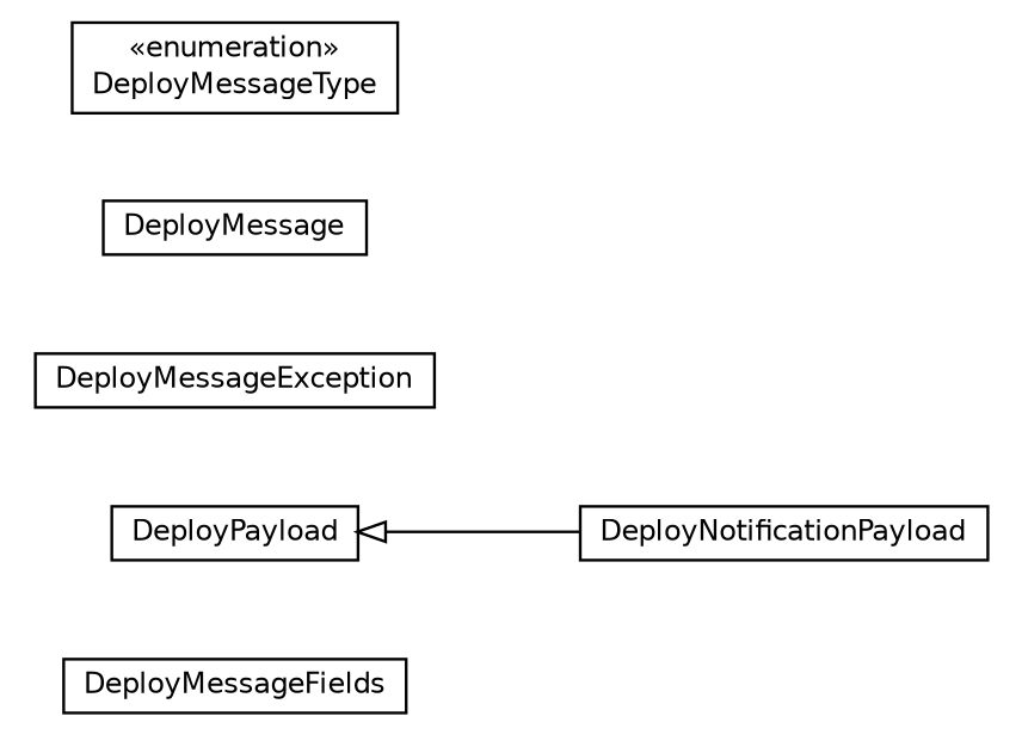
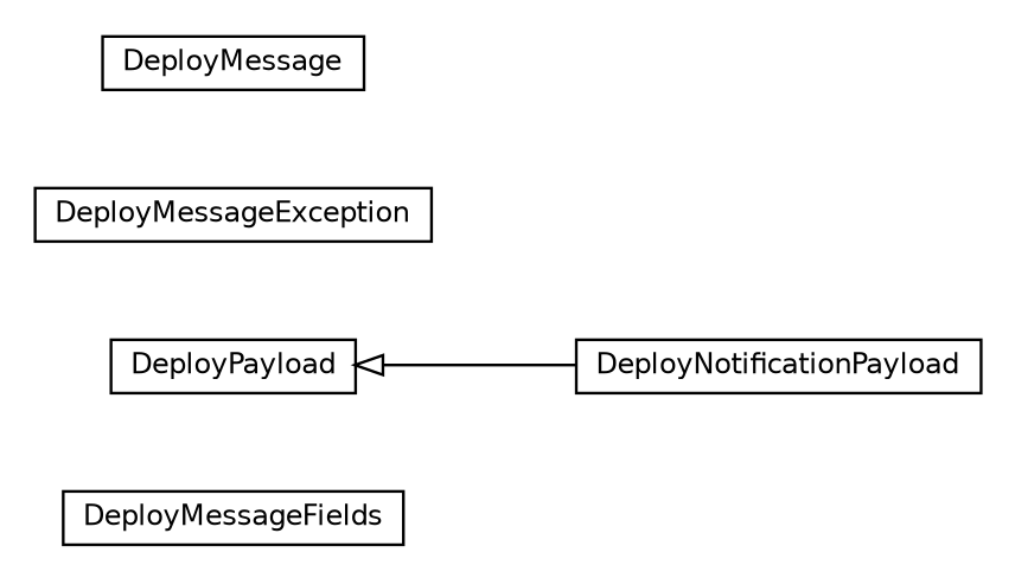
  digraph {
    nodesep=0.25
    ranksep=0.5
    rankdir=LR
    node [fontcolor=black fontname=Helvetica fontsize=10.0 shape=plaintext]
    n1 [label=<<table title="org.universAAL.middleware.brokers.message.deploy.DeployMessageFields" border="0" cellborder="1" cellspacing="0" cellpadding="2" port="p" href="./DeployMessageFields.html"> 		<tr><td><table border="0" cellspacing="0" cellpadding="1"> <tr><td align="center" balign="center"> DeployMessageFields </td></tr> 		</table></td></tr> 		</table>>]
    n2 [label=<<table title="org.universAAL.middleware.brokers.message.deploy.DeployNotificationPayload" border="0" cellborder="1" cellspacing="0" cellpadding="2" port="p" href="./DeployNotificationPayload.html"> 		<tr><td><table border="0" cellspacing="0" cellpadding="1"> <tr><td align="center" balign="center"> DeployNotificationPayload </td></tr> 		</table></td></tr> 		</table>>]
    n3 [label=<<table title="org.universAAL.middleware.brokers.message.deploy.DeployMessageException" border="0" cellborder="1" cellspacing="0" cellpadding="2" port="p" href="./DeployMessageException.html"> 		<tr><td><table border="0" cellspacing="0" cellpadding="1"> <tr><td align="center" balign="center"> DeployMessageException </td></tr> 		</table></td></tr> 		</table>>]
    n4 [label=<<table title="org.universAAL.middleware.brokers.message.deploy.DeployPayload" border="0" cellborder="1" cellspacing="0" cellpadding="2" port="p" href="./DeployPayload.html"> 		<tr><td><table border="0" cellspacing="0" cellpadding="1"> <tr><td align="center" balign="center"> DeployPayload </td></tr> 		</table></td></tr> 		</table>>]
    n5 [label=<<table title="org.universAAL.middleware.brokers.message.deploy.DeployMessage" border="0" cellborder="1" cellspacing="0" cellpadding="2" port="p" href="./DeployMessage.html"> 		<tr><td><table border="0" cellspacing="0" cellpadding="1"> <tr><td align="center" balign="center"> DeployMessage </td></tr> 		</table></td></tr> 		</table>>]
-   n6 [label=<<table title="org.universAAL.middleware.brokers.message.deploy.DeployMessage.DeployMessageType" border="0" cellborder="1" cellspacing="0" cellpadding="2" port="p" href="./DeployMessage.DeployMessageType.html"> 		<tr><td><table border="0" cellspacing="0" cellpadding="1"> <tr><td align="center" balign="center"> &#171;enumeration&#187; </td></tr> <tr><td align="center" balign="center"> DeployMessageType </td></tr> 		</table></td></tr> 		</table>>]
    n4 -> n2 [arrowtail=empty dir=back fontname=Helvetica fontsize=10 headport=p labelfontname=Helvetica labelfontsize=10 tailport=p]
  }
